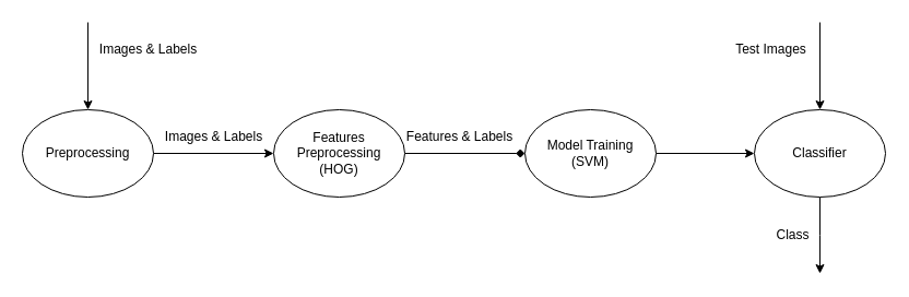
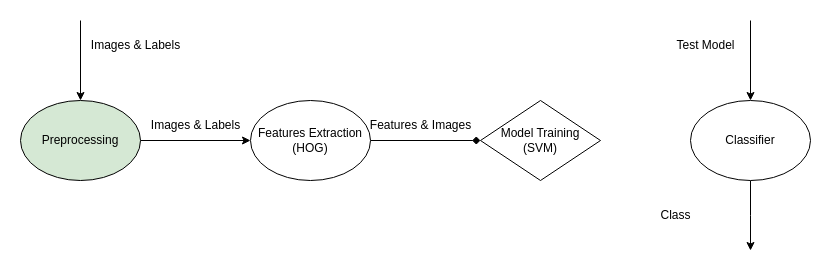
  <mxCell id="0" />
  <mxCell id="1" parent="0" />
  <mxCell id="2" style="edgeStyle=orthogonalEdgeStyle;rounded=0;orthogonalLoop=1;jettySize=auto;html=1;exitX=1;exitY=0.5;exitDx=0;exitDy=0;entryX=0;entryY=0.5;entryDx=0;entryDy=0;" edge="1" parent="1" source="3" target="5"><mxGeometry relative="1" as="geometry"><mxPoint x="230" y="140" as="targetPoint" /></mxGeometry></mxCell>
- <mxCell id="3" value="Preprocessing" style="ellipse;whiteSpace=wrap;html=1;" vertex="1" parent="1"><mxGeometry x="20" y="100" width="120" height="80" as="geometry" /></mxCell>
+ <mxCell id="3" value="Preprocessing" style="ellipse;whiteSpace=wrap;html=1;fillColor=#d5e8d4;" vertex="1" parent="1"><mxGeometry x="20" y="100" width="120" height="80" as="geometry" /></mxCell>
  <mxCell id="4" style="edgeStyle=orthogonalEdgeStyle;rounded=0;orthogonalLoop=1;jettySize=auto;html=1;exitX=1;exitY=0.5;exitDx=0;exitDy=0;entryX=0;entryY=0.5;entryDx=0;entryDy=0;endArrow=diamond;" edge="1" parent="1" source="5" target="7"><mxGeometry relative="1" as="geometry" /></mxCell>
- <mxCell id="5" value="Features Preprocessing&lt;br&gt;(HOG)" style="ellipse;whiteSpace=wrap;html=1;" vertex="1" parent="1"><mxGeometry x="250" y="100" width="120" height="80" as="geometry" /></mxCell>
- <mxCell id="6" style="edgeStyle=orthogonalEdgeStyle;rounded=0;orthogonalLoop=1;jettySize=auto;html=1;entryX=0;entryY=0.5;entryDx=0;entryDy=0;" edge="1" parent="1" source="7" target="9"><mxGeometry relative="1" as="geometry" /></mxCell>
- <mxCell id="7" value="Model Training&lt;br&gt;(SVM)" style="ellipse;whiteSpace=wrap;html=1;" vertex="1" parent="1"><mxGeometry x="480" y="100" width="120" height="80" as="geometry" /></mxCell>
+ <mxCell id="5" value="Features Extraction&lt;br&gt;(HOG)" style="ellipse;whiteSpace=wrap;html=1;" vertex="1" parent="1"><mxGeometry x="250" y="100" width="120" height="80" as="geometry" /></mxCell>
+ <mxCell id="7" value="Model Training&lt;br&gt;(SVM)" style="rhombus;whiteSpace=wrap;html=1;" vertex="1" parent="1"><mxGeometry x="480" y="100" width="120" height="80" as="geometry" /></mxCell>
  <mxCell id="8" style="edgeStyle=orthogonalEdgeStyle;rounded=0;orthogonalLoop=1;jettySize=auto;html=1;" edge="1" parent="1" source="9"><mxGeometry relative="1" as="geometry"><mxPoint x="750" y="250" as="targetPoint" /></mxGeometry></mxCell>
  <mxCell id="9" value="Classifier" style="ellipse;whiteSpace=wrap;html=1;" vertex="1" parent="1"><mxGeometry x="690" y="100" width="120" height="80" as="geometry" /></mxCell>
  <mxCell id="10" value="" style="endArrow=classic;html=1;rounded=0;entryX=0.5;entryY=0;entryDx=0;entryDy=0;" edge="1" parent="1" target="3"><mxGeometry width="50" height="50" relative="1" as="geometry"><mxPoint x="80" y="20" as="sourcePoint" /><mxPoint x="150" y="-10" as="targetPoint" /></mxGeometry></mxCell>
  <mxCell id="11" value="Images &amp;amp; Labels" style="text;html=1;align=center;verticalAlign=middle;resizable=0;points=[];autosize=1;strokeColor=none;fillColor=none;" vertex="1" parent="1"><mxGeometry x="80" y="30" width="110" height="30" as="geometry" /></mxCell>
- <mxCell id="12" value="Features &amp;amp; Labels" style="text;html=1;align=center;verticalAlign=middle;resizable=0;points=[];autosize=1;strokeColor=none;fillColor=none;" vertex="1" parent="1"><mxGeometry x="360" y="110" width="120" height="30" as="geometry" /></mxCell>
+ <mxCell id="12" value="Features &amp;amp; Images" style="text;html=1;align=center;verticalAlign=middle;resizable=0;points=[];autosize=1;strokeColor=none;fillColor=none;" vertex="1" parent="1"><mxGeometry x="360" y="110" width="120" height="30" as="geometry" /></mxCell>
  <mxCell id="13" value="Images &amp;amp; Labels" style="text;html=1;align=center;verticalAlign=middle;resizable=0;points=[];autosize=1;strokeColor=none;fillColor=none;" vertex="1" parent="1"><mxGeometry x="140" y="110" width="110" height="30" as="geometry" /></mxCell>
  <mxCell id="14" value="" style="endArrow=classic;html=1;rounded=0;" edge="1" parent="1"><mxGeometry width="50" height="50" relative="1" as="geometry"><mxPoint x="750" y="20" as="sourcePoint" /><mxPoint x="750" y="100" as="targetPoint" /></mxGeometry></mxCell>
- <mxCell id="15" value="Test Images" style="text;html=1;align=center;verticalAlign=middle;resizable=0;points=[];autosize=1;strokeColor=none;fillColor=none;" vertex="1" parent="1"><mxGeometry x="660" y="30" width="90" height="30" as="geometry" /></mxCell>
- <mxCell id="16" value="Class" style="text;html=1;align=center;verticalAlign=middle;resizable=0;points=[];autosize=1;strokeColor=none;fillColor=none;" vertex="1" parent="1"><mxGeometry x="700" y="200" width="50" height="30" as="geometry" /></mxCell>
+ <mxCell id="15" value="Test Model" style="text;html=1;align=center;verticalAlign=middle;resizable=0;points=[];autosize=1;strokeColor=none;fillColor=none;" vertex="1" parent="1"><mxGeometry x="660" y="30" width="90" height="30" as="geometry" /></mxCell>
+ <mxCell id="16" value="Class" style="text;html=1;align=center;verticalAlign=middle;resizable=0;points=[];autosize=1;strokeColor=none;fillColor=none;" vertex="1" parent="1"><mxGeometry x="650" y="200" width="50" height="30" as="geometry" /></mxCell>
